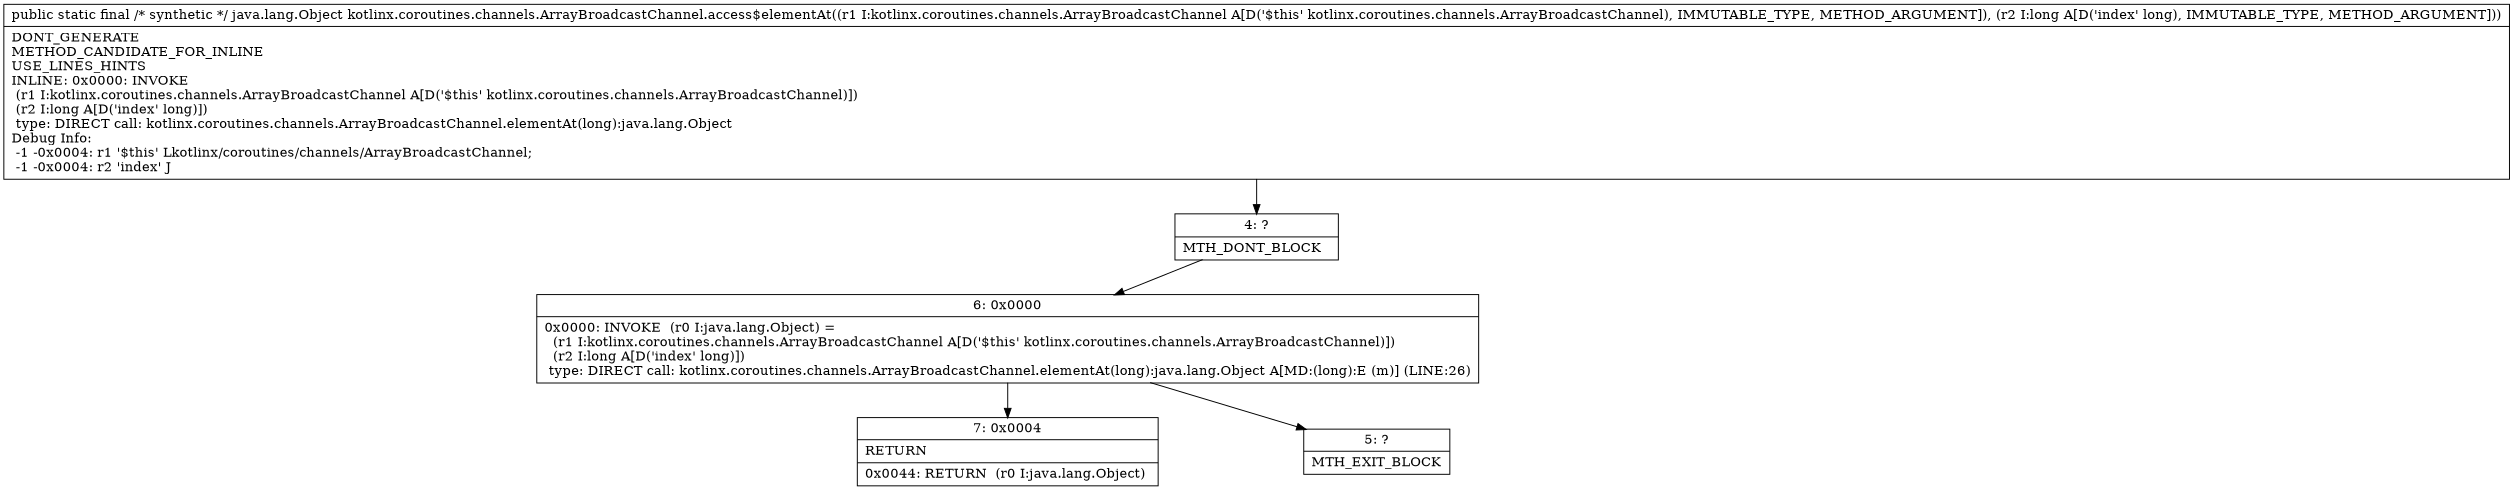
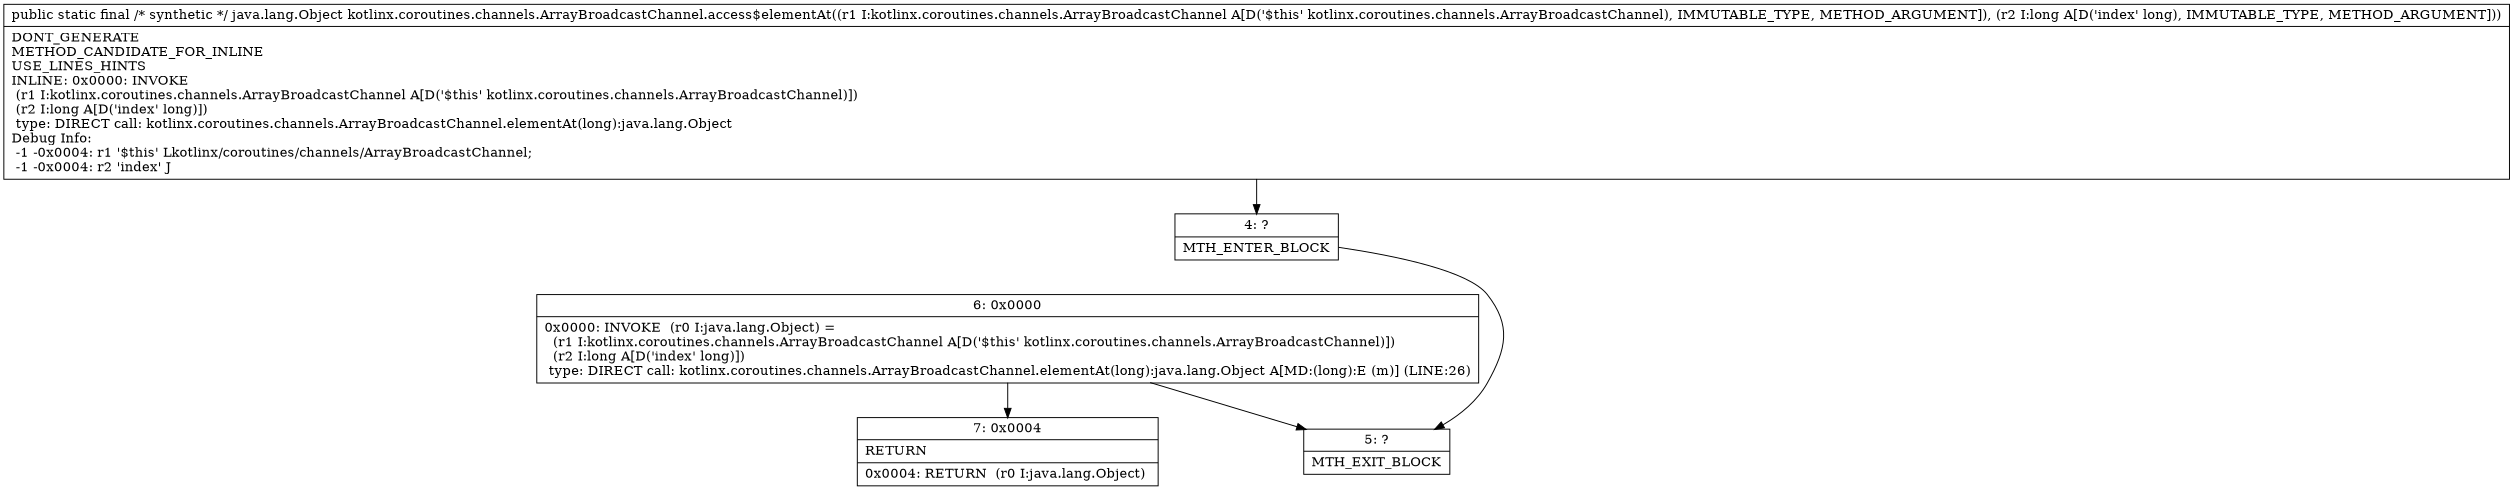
  digraph {
    node [shape=record]
-   n1 [label="{4\:\ ?|MTH_DONT_BLOCK\l}"]
+   n1 [label="{4\:\ ?|MTH_ENTER_BLOCK\l}"]
    n2 [label="{6\:\ 0x0000|0x0000: INVOKE  (r0 I:java.lang.Object) = \l  (r1 I:kotlinx.coroutines.channels.ArrayBroadcastChannel A[D('$this' kotlinx.coroutines.channels.ArrayBroadcastChannel)])\l  (r2 I:long A[D('index' long)])\l type: DIRECT call: kotlinx.coroutines.channels.ArrayBroadcastChannel.elementAt(long):java.lang.Object A[MD:(long):E (m)] (LINE:26)\l}"]
-   n3 [label="{7\:\ 0x0004|RETURN\l|0x0044: RETURN  (r0 I:java.lang.Object) \l}"]
+   n3 [label="{7\:\ 0x0004|RETURN\l|0x0004: RETURN  (r0 I:java.lang.Object) \l}"]
    n4 [label="{5\:\ ?|MTH_EXIT_BLOCK\l}"]
    n5 [label="{public static final \/* synthetic *\/ java.lang.Object kotlinx.coroutines.channels.ArrayBroadcastChannel.access$elementAt((r1 I:kotlinx.coroutines.channels.ArrayBroadcastChannel A[D('$this' kotlinx.coroutines.channels.ArrayBroadcastChannel), IMMUTABLE_TYPE, METHOD_ARGUMENT]), (r2 I:long A[D('index' long), IMMUTABLE_TYPE, METHOD_ARGUMENT]))  | DONT_GENERATE\lMETHOD_CANDIDATE_FOR_INLINE\lUSE_LINES_HINTS\lINLINE: 0x0000: INVOKE  \l  (r1 I:kotlinx.coroutines.channels.ArrayBroadcastChannel A[D('$this' kotlinx.coroutines.channels.ArrayBroadcastChannel)])\l  (r2 I:long A[D('index' long)])\l type: DIRECT call: kotlinx.coroutines.channels.ArrayBroadcastChannel.elementAt(long):java.lang.Object\lDebug Info:\l  \-1 \-0x0004: r1 '$this' Lkotlinx\/coroutines\/channels\/ArrayBroadcastChannel;\l  \-1 \-0x0004: r2 'index' J\l}"]
-   n1 -> n2
+   n1 -> n4
    n2 -> n3
    n2 -> n4
    n5 -> n1
  }
